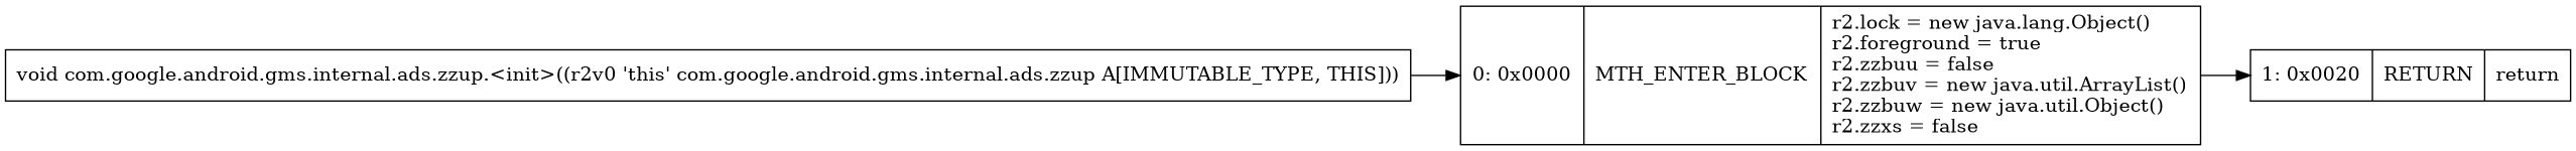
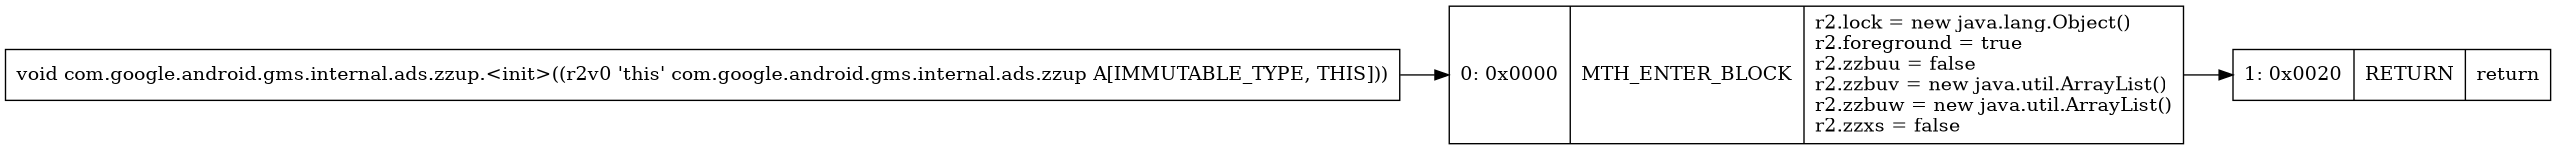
  digraph {
    rankdir=LR
    node [shape=record]
-   n1 [label="{0\:\ 0x0000|MTH_ENTER_BLOCK\l|r2.lock = new java.lang.Object()\lr2.foreground = true\lr2.zzbuu = false\lr2.zzbuv = new java.util.ArrayList()\lr2.zzbuw = new java.util.Object()\lr2.zzxs = false\l}"]
+   n1 [label="{0\:\ 0x0000|MTH_ENTER_BLOCK\l|r2.lock = new java.lang.Object()\lr2.foreground = true\lr2.zzbuu = false\lr2.zzbuv = new java.util.ArrayList()\lr2.zzbuw = new java.util.ArrayList()\lr2.zzxs = false\l}"]
    n2 [label="{1\:\ 0x0020|RETURN\l|return\l}"]
    n3 [label="{void com.google.android.gms.internal.ads.zzup.\<init\>((r2v0 'this' com.google.android.gms.internal.ads.zzup A[IMMUTABLE_TYPE, THIS])) }"]
    n1 -> n2
    n3 -> n1
  }
